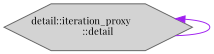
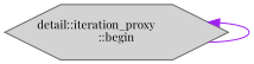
  digraph {
    rankdir=TB
    fontname="Playfair Display"
-   n1 [color=gray40 fillcolor=lightgrey fontcolor=black fontname="Playfair Display" fontsize=10 height=0.2 label="detail::iteration_proxy\l::detail" shape=hexagon style=filled width=0.4]
+   n1 [color=gray40 fillcolor=lightgrey fontcolor=black fontname="Playfair Display" fontsize=10 height=0.2 label="detail::iteration_proxy\l::begin" shape=hexagon style=filled width=0.4]
    n1 -> n1 [color=purple dir=back fontname="Playfair Display" fontsize=10 labelfontname=Helvetica labelfontsize=10 style=solid]
  }
